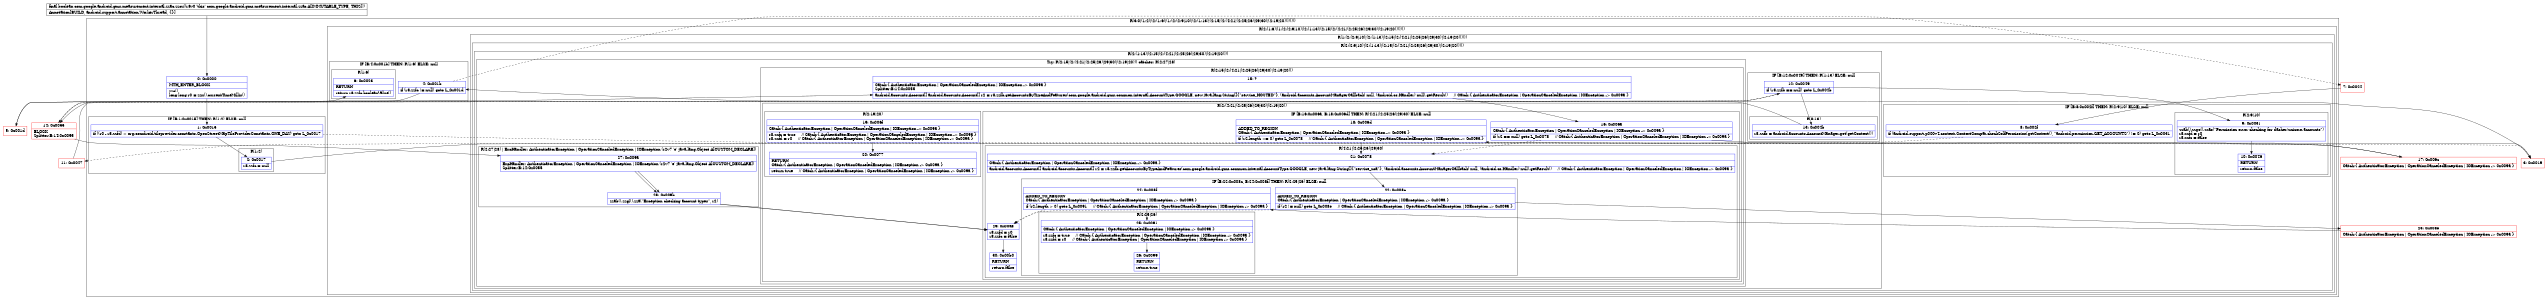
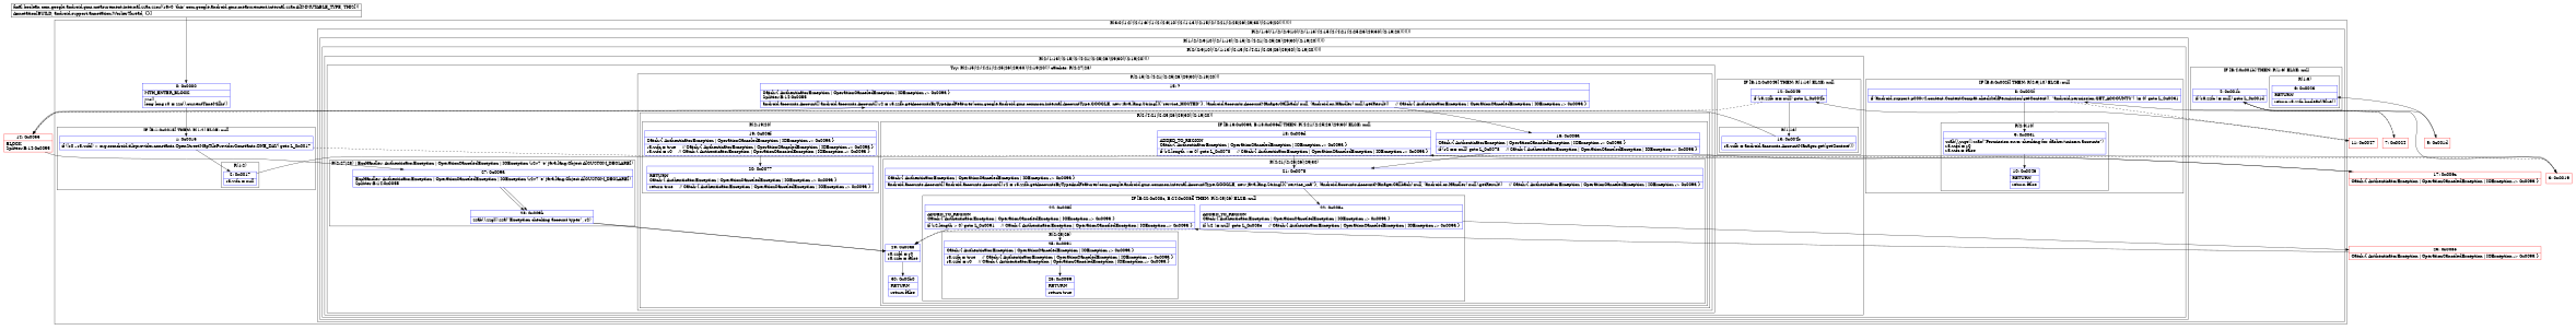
  digraph {
    node [color=blue shape=record]
    n1 [label="{2\:\ 0x0017|r8.zzfc = null\l}"]
    n2 [label="{1\:\ 0x0015|if ((r0 \- r8.zzfd) \> org.osmdroid.tileprovider.constants.OpenStreetMapTileProviderConstants.ONE_DAY) goto L_0x0017\l}"]
    n3 [label="{6\:\ 0x0023|RETURN\l|return r8.zzfc.booleanValue()\l}"]
    n4 [label="{4\:\ 0x001b|if (r8.zzfc != null) goto L_0x001d\l}"]
    n5 [label="{9\:\ 0x0031|zzab().zzgo().zzao(\"Permission error checking for dasher\/unicorn accounts\")\lr8.zzfd = r0\lr8.zzfc = false\l}"]
    n6 [label="{10\:\ 0x0046|RETURN\l|return false\l}"]
    n7 [label="{8\:\ 0x002f|if (android.support.p000v4.content.ContextCompat.checkSelfPermission(getContext(), \"android.permission.GET_ACCOUNTS\") != 0) goto L_0x0031\l}"]
    n8 [label="{13\:\ 0x004b|r8.zzfb = android.accounts.AccountManager.get(getContext())\l}"]
    n9 [label="{12\:\ 0x0049|if (r8.zzfb == null) goto L_0x004b\l}"]
    n10 [label="{25\:\ 0x0091|Catch:\{ AuthenticatorException \| OperationCanceledException \| IOException \-\> 0x009a \}\l|r8.zzfc = true     \/\/ Catch:\{ AuthenticatorException \| OperationCanceledException \| IOException \-\> 0x009a \}\lr8.zzfd = r0     \/\/ Catch:\{ AuthenticatorException \| OperationCanceledException \| IOException \-\> 0x009a \}\l}"]
    n11 [label="{26\:\ 0x0099|RETURN\l|return true\l}"]
    n12 [label="{22\:\ 0x008c|ADDED_TO_REGION\lCatch:\{ AuthenticatorException \| OperationCanceledException \| IOException \-\> 0x009a \}\l|if (r2 != null) goto L_0x008e     \/\/ Catch:\{ AuthenticatorException \| OperationCanceledException \| IOException \-\> 0x009a \}\l}"]
    n13 [label="{24\:\ 0x008f|ADDED_TO_REGION\lCatch:\{ AuthenticatorException \| OperationCanceledException \| IOException \-\> 0x009a \}\l|if (r2.length \> 0) goto L_0x0091     \/\/ Catch:\{ AuthenticatorException \| OperationCanceledException \| IOException \-\> 0x009a \}\l}"]
    n14 [label="{21\:\ 0x0078|Catch:\{ AuthenticatorException \| OperationCanceledException \| IOException \-\> 0x009a \}\l|android.accounts.Account[] android.accounts.Account[] r2 = r8.zzfb.getAccountsByTypeAndFeatures(com.google.android.gms.common.internal.AccountType.GOOGLE, new java.lang.String[]\{\"service_uca\"\}, (android.accounts.AccountManagerCallback) null, (android.os.Handler) null).getResult()     \/\/ Catch:\{ AuthenticatorException \| OperationCanceledException \| IOException \-\> 0x009a \}\l}"]
    n15 [label="{29\:\ 0x00a8|r8.zzfd = r0\lr8.zzfc = false\l}"]
    n16 [label="{30\:\ 0x00b0|RETURN\l|return false\l}"]
    n17 [label="{16\:\ 0x006a|Catch:\{ AuthenticatorException \| OperationCanceledException \| IOException \-\> 0x009a \}\l|if (r2 == null) goto L_0x0078     \/\/ Catch:\{ AuthenticatorException \| OperationCanceledException \| IOException \-\> 0x009a \}\l}"]
    n18 [label="{18\:\ 0x006d|ADDED_TO_REGION\lCatch:\{ AuthenticatorException \| OperationCanceledException \| IOException \-\> 0x009a \}\l|if (r2.length \<= 0) goto L_0x0078     \/\/ Catch:\{ AuthenticatorException \| OperationCanceledException \| IOException \-\> 0x009a \}\l}"]
    n19 [label="{19\:\ 0x006f|Catch:\{ AuthenticatorException \| OperationCanceledException \| IOException \-\> 0x009a \}\l|r8.zzfc = true     \/\/ Catch:\{ AuthenticatorException \| OperationCanceledException \| IOException \-\> 0x009a \}\lr8.zzfd = r0     \/\/ Catch:\{ AuthenticatorException \| OperationCanceledException \| IOException \-\> 0x009a \}\l}"]
    n20 [label="{20\:\ 0x0077|RETURN\lCatch:\{ AuthenticatorException \| OperationCanceledException \| IOException \-\> 0x009a \}\l|return true     \/\/ Catch:\{ AuthenticatorException \| OperationCanceledException \| IOException \-\> 0x009a \}\l}"]
    n21 [label="{15\:\ ?|Catch:\{ AuthenticatorException \| OperationCanceledException \| IOException \-\> 0x009a \}\lSplitter:B:14:0x0055\l|android.accounts.Account[] android.accounts.Account[] r2 = r8.zzfb.getAccountsByTypeAndFeatures(com.google.android.gms.common.internal.AccountType.GOOGLE, new java.lang.String[]\{\"service_HOSTED\"\}, (android.accounts.AccountManagerCallback) null, (android.os.Handler) null).getResult()     \/\/ Catch:\{ AuthenticatorException \| OperationCanceledException \| IOException \-\> 0x009a \}\l}"]
    n22 [label="{27\:\ 0x009a|ExcHandler: AuthenticatorException \| OperationCanceledException \| IOException (r2v7 'e' java.lang.Object A[CUSTOM_DECLARE])\lSplitter:B:14:0x0055\l}"]
    n23 [label="{28\:\ 0x009b|zzab().zzgl().zza(\"Exception checking account types\", r2)\l}"]
    n24 [label="{0\:\ 0x0000|MTH_ENTER_BLOCK\l|zzo()\llong long r0 = zzx().currentTimeMillis()\l}"]
    n25 [color=red label="{3\:\ 0x0019}"]
    n26 [color=red label="{5\:\ 0x001d}"]
    n27 [color=red label="{7\:\ 0x0024}"]
    n28 [color=red label="{11\:\ 0x0047}"]
    n29 [color=red label="{14\:\ 0x0055|BLOCK\lSplitter:B:14:0x0055\l}"]
    n30 [color=red label="{23\:\ 0x008e|Catch:\{ AuthenticatorException \| OperationCanceledException \| IOException \-\> 0x009a \}\l}"]
    n31 [color=red label="{17\:\ 0x006c|Catch:\{ AuthenticatorException \| OperationCanceledException \| IOException \-\> 0x009a \}\l}"]
    n32 [label="{final boolean com.google.android.gms.measurement.internal.zzac.zzcu((r8v0 'this' com.google.android.gms.measurement.internal.zzac A[IMMUTABLE_TYPE, THIS]))  | Annotation[BUILD, android.support.annotation.WorkerThread, \{\}]\l}" color=""]
    subgraph cluster_1 {
      label="R(3:0|(1:2)|(2:(1:6)|(1:(2:(2:9|10)|(2:(1:13)|(2:15|(2:(4:21|(2:25|26)|29|30)|(2:19|20))))))))"
      n24
      subgraph cluster_2 {
        label="IF [B:1:0x0015] THEN: R(1:2) ELSE: null"
        n2
        subgraph cluster_3 {
          label="R(1:2)"
          n1
        }
      }
      subgraph cluster_4 {
        label="R(2:(1:6)|(1:(2:(2:9|10)|(2:(1:13)|(2:15|(2:(4:21|(2:25|26)|29|30)|(2:19|20)))))))"
        subgraph cluster_5 {
          label="IF [B:4:0x001b] THEN: R(1:6) ELSE: null"
          n4
          subgraph cluster_6 {
            label="R(1:6)"
            n3
          }
        }
        subgraph cluster_7 {
          label="R(1:(2:(2:9|10)|(2:(1:13)|(2:15|(2:(4:21|(2:25|26)|29|30)|(2:19|20))))))"
          subgraph cluster_8 {
            label="R(2:(2:9|10)|(2:(1:13)|(2:15|(2:(4:21|(2:25|26)|29|30)|(2:19|20)))))"
            subgraph cluster_9 {
              label="IF [B:8:0x002f] THEN: R(2:9|10) ELSE: null"
              n7
              subgraph cluster_10 {
                label="R(2:9|10)"
                n5
                n6
              }
            }
            subgraph cluster_11 {
              label="R(2:(1:13)|(2:15|(2:(4:21|(2:25|26)|29|30)|(2:19|20))))"
              subgraph cluster_12 {
                label="IF [B:12:0x0049] THEN: R(1:13) ELSE: null"
                n9
                subgraph cluster_13 {
-                 label="R(8:13)"
+                 label="R(1:13)"
                  n8
                }
              }
              subgraph cluster_14 {
                label="Try: R(2:15|(2:(4:21|(2:25|26)|29|30)|(2:19|20))) catches: R(2:27|28)"
                subgraph cluster_15 {
                  label="R(2:15|(2:(4:21|(2:25|26)|29|30)|(2:19|20)))"
                  n21
                  subgraph cluster_16 {
                    label="R(2:(4:21|(2:25|26)|29|30)|(2:19|20))"
                    subgraph cluster_17 {
                      label="IF [B:16:0x006a, B:18:0x006d] THEN: R(4:21|(2:25|26)|29|30) ELSE: null"
                      n17
                      n18
                      subgraph cluster_18 {
                        label="R(4:21|(2:25|26)|29|30)"
                        n14
                        n15
                        n16
                        subgraph cluster_19 {
                          label="IF [B:22:0x008c, B:24:0x008f] THEN: R(2:25|26) ELSE: null"
                          n12
                          n13
                          subgraph cluster_20 {
                            label="R(2:25|26)"
                            n10
                            n11
                          }
                        }
                      }
                    }
                    subgraph cluster_21 {
                      label="R(2:19|20)"
                      n19
                      n20
                    }
                  }
                }
                subgraph cluster_22 {
                  label="R(2:27|28) | ExcHandler: AuthenticatorException \| OperationCanceledException \| IOException (r2v7 'e' java.lang.Object A[CUSTOM_DECLARE])\l"
                  n22
                  n23
                }
              }
            }
          }
        }
      }
    }
    subgraph cluster_23 {
      label="R(2:27|28) | ExcHandler: AuthenticatorException \| OperationCanceledException \| IOException (r2v7 'e' java.lang.Object A[CUSTOM_DECLARE])\l"
    }
    n1 -> n25
    n2 -> n1
    n2 -> n25 [style=dashed]
    n4 -> n26
    n4 -> n27 [style=dashed]
    n5 -> n6
-   n9 -> n5
+   n7 -> n5
    n7 -> n28 [style=dashed]
    n8 -> n29
    n9 -> n8
    n9 -> n29 [style=dashed]
    n10 -> n11
    n12 -> n15 [style=dashed]
    n12 -> n30
    n13 -> n10
-   n13 -> n15 [style=dashed]
+   n13 -> n15 [style=solid]
    n14 -> n12
    n15 -> n16
-   n17 -> n14 [style=dashed]
+   n17 -> n14
    n17 -> n31 [style=solid]
    n18 -> n14
    n19 -> n20
    n21 -> n17
    n22 -> n23
    n22 -> n23
    n23 -> n15
    n23 -> n15
    n24 -> n2
    n25 -> n4
    n26 -> n3
    n27 -> n7
    n28 -> n9
    n29 -> n21
    n29 -> n22
    n30 -> n13
    n31 -> n18
    n32 -> n24
  }
